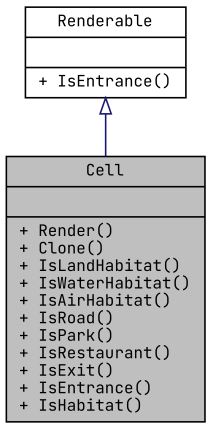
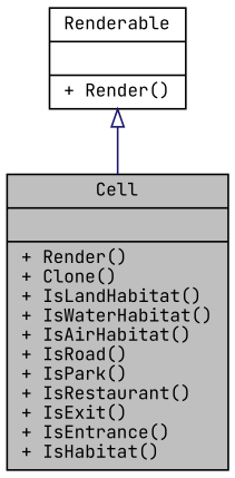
  digraph {
    fontname="JetBrains Mono"
    node [color=black fontname="JetBrains Mono" fontsize=10 shape=record style=filled]
    n1 [fillcolor=grey75 fontcolor=black height=0.2 label="{Cell\n||+ Render()\l+ Clone()\l+ IsLandHabitat()\l+ IsWaterHabitat()\l+ IsAirHabitat()\l+ IsRoad()\l+ IsPark()\l+ IsRestaurant()\l+ IsExit()\l+ IsEntrance()\l+ IsHabitat()\l}" width=0.4]
-   n2 [fillcolor=white height=0.2 label="{Renderable\n||+ IsEntrance()\l}" width=0.4]
+   n2 [fillcolor=white height=0.2 label="{Renderable\n||+ Render()\l}" width=0.4]
    n2 -> n1 [arrowtail=onormal color=midnightblue dir=back fontname="JetBrains Mono" fontsize=10 labelfontname=Helvetica labelfontsize=10 style=solid]
  }
